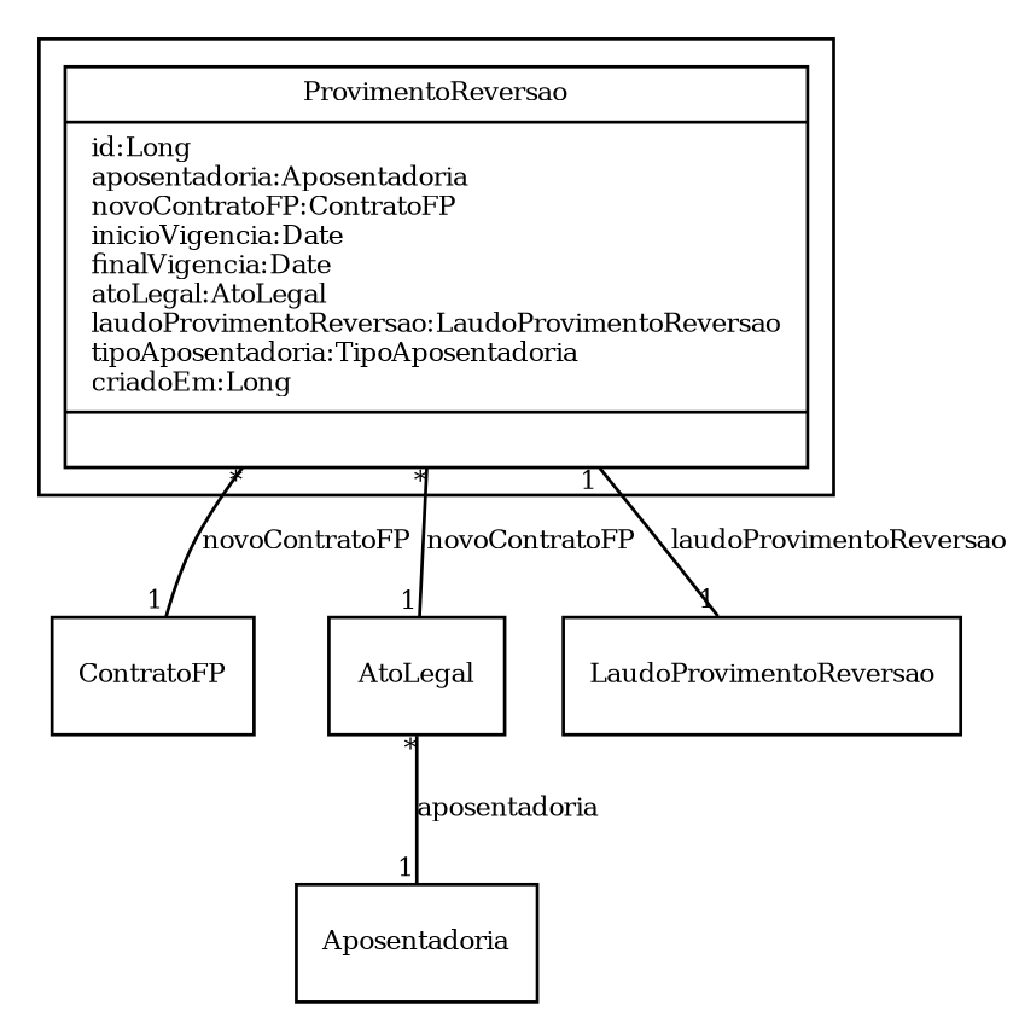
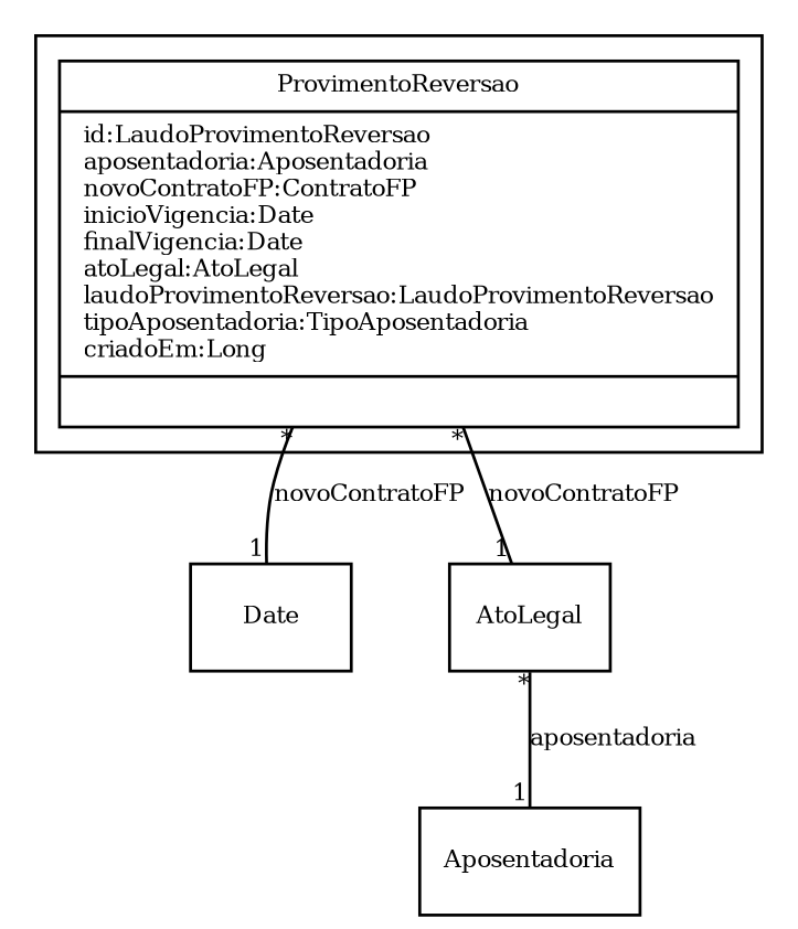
  digraph {
    fontname="Times-Roman"
    fontsize=8
    node [fontname="Times-Roman" fontsize=8 shape=record]
    edge [arrowhead=none fontname="Times-Roman" fontsize=8 headlabel=1 taillabel="*"]
-   n1 [label="{ProvimentoReversao|id:Long\laposentadoria:Aposentadoria\lnovoContratoFP:ContratoFP\linicioVigencia:Date\lfinalVigencia:Date\latoLegal:AtoLegal\llaudoProvimentoReversao:LaudoProvimentoReversao\ltipoAposentadoria:TipoAposentadoria\lcriadoEm:Long\l|\l}"]
-   ContratoFP
+   n1 [label="{ProvimentoReversao|id:LaudoProvimentoReversao\laposentadoria:Aposentadoria\lnovoContratoFP:ContratoFP\linicioVigencia:Date\lfinalVigencia:Date\latoLegal:AtoLegal\llaudoProvimentoReversao:LaudoProvimentoReversao\ltipoAposentadoria:TipoAposentadoria\lcriadoEm:Long\l|\l}"]
+   ContratoFP [label=Date]
    AtoLegal
-   LaudoProvimentoReversao
    Aposentadoria
    subgraph cluster_1 {
      n1
    }
    n1 -> ContratoFP [label=novoContratoFP]
    n1 -> AtoLegal [label=novoContratoFP]
-   n1 -> LaudoProvimentoReversao [label=laudoProvimentoReversao taillabel=1]
    AtoLegal -> Aposentadoria [label=aposentadoria]
  }
